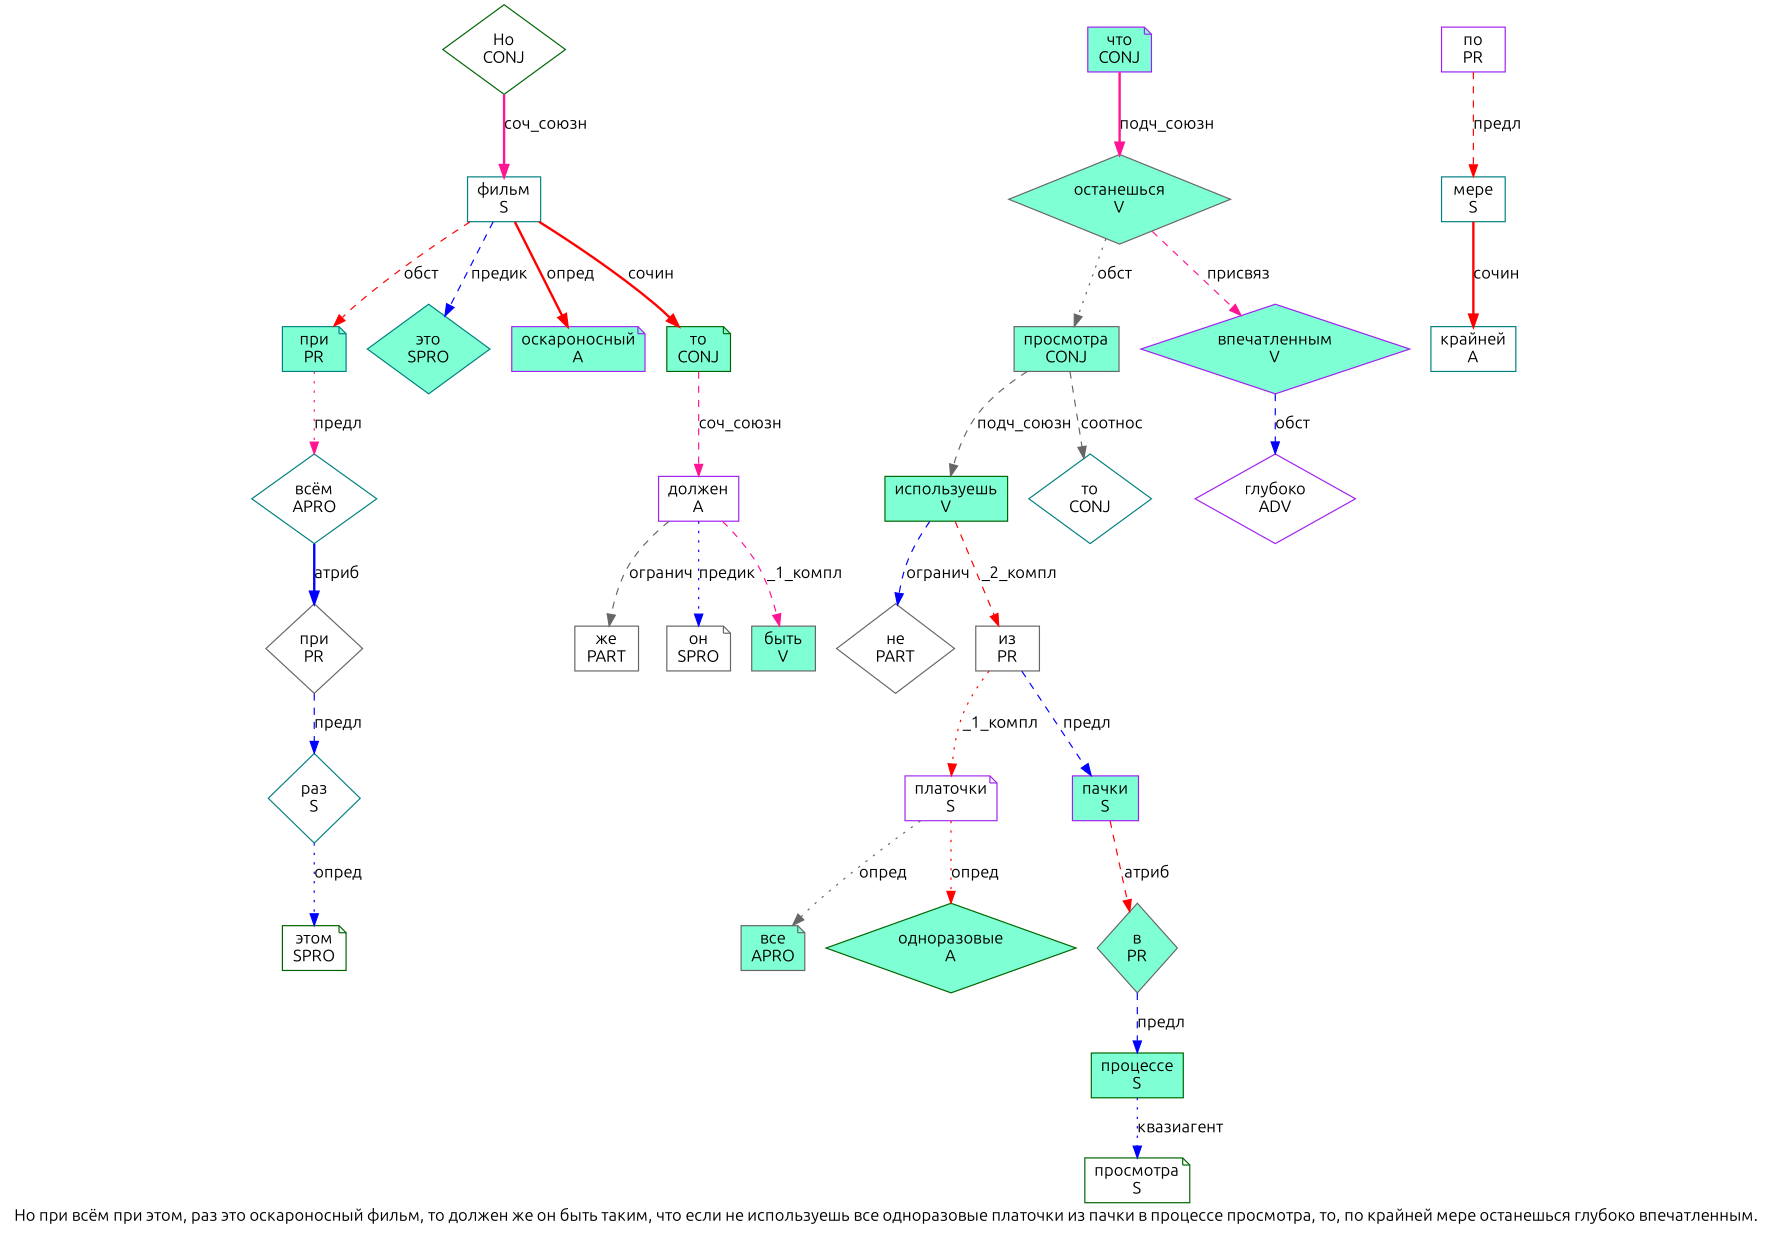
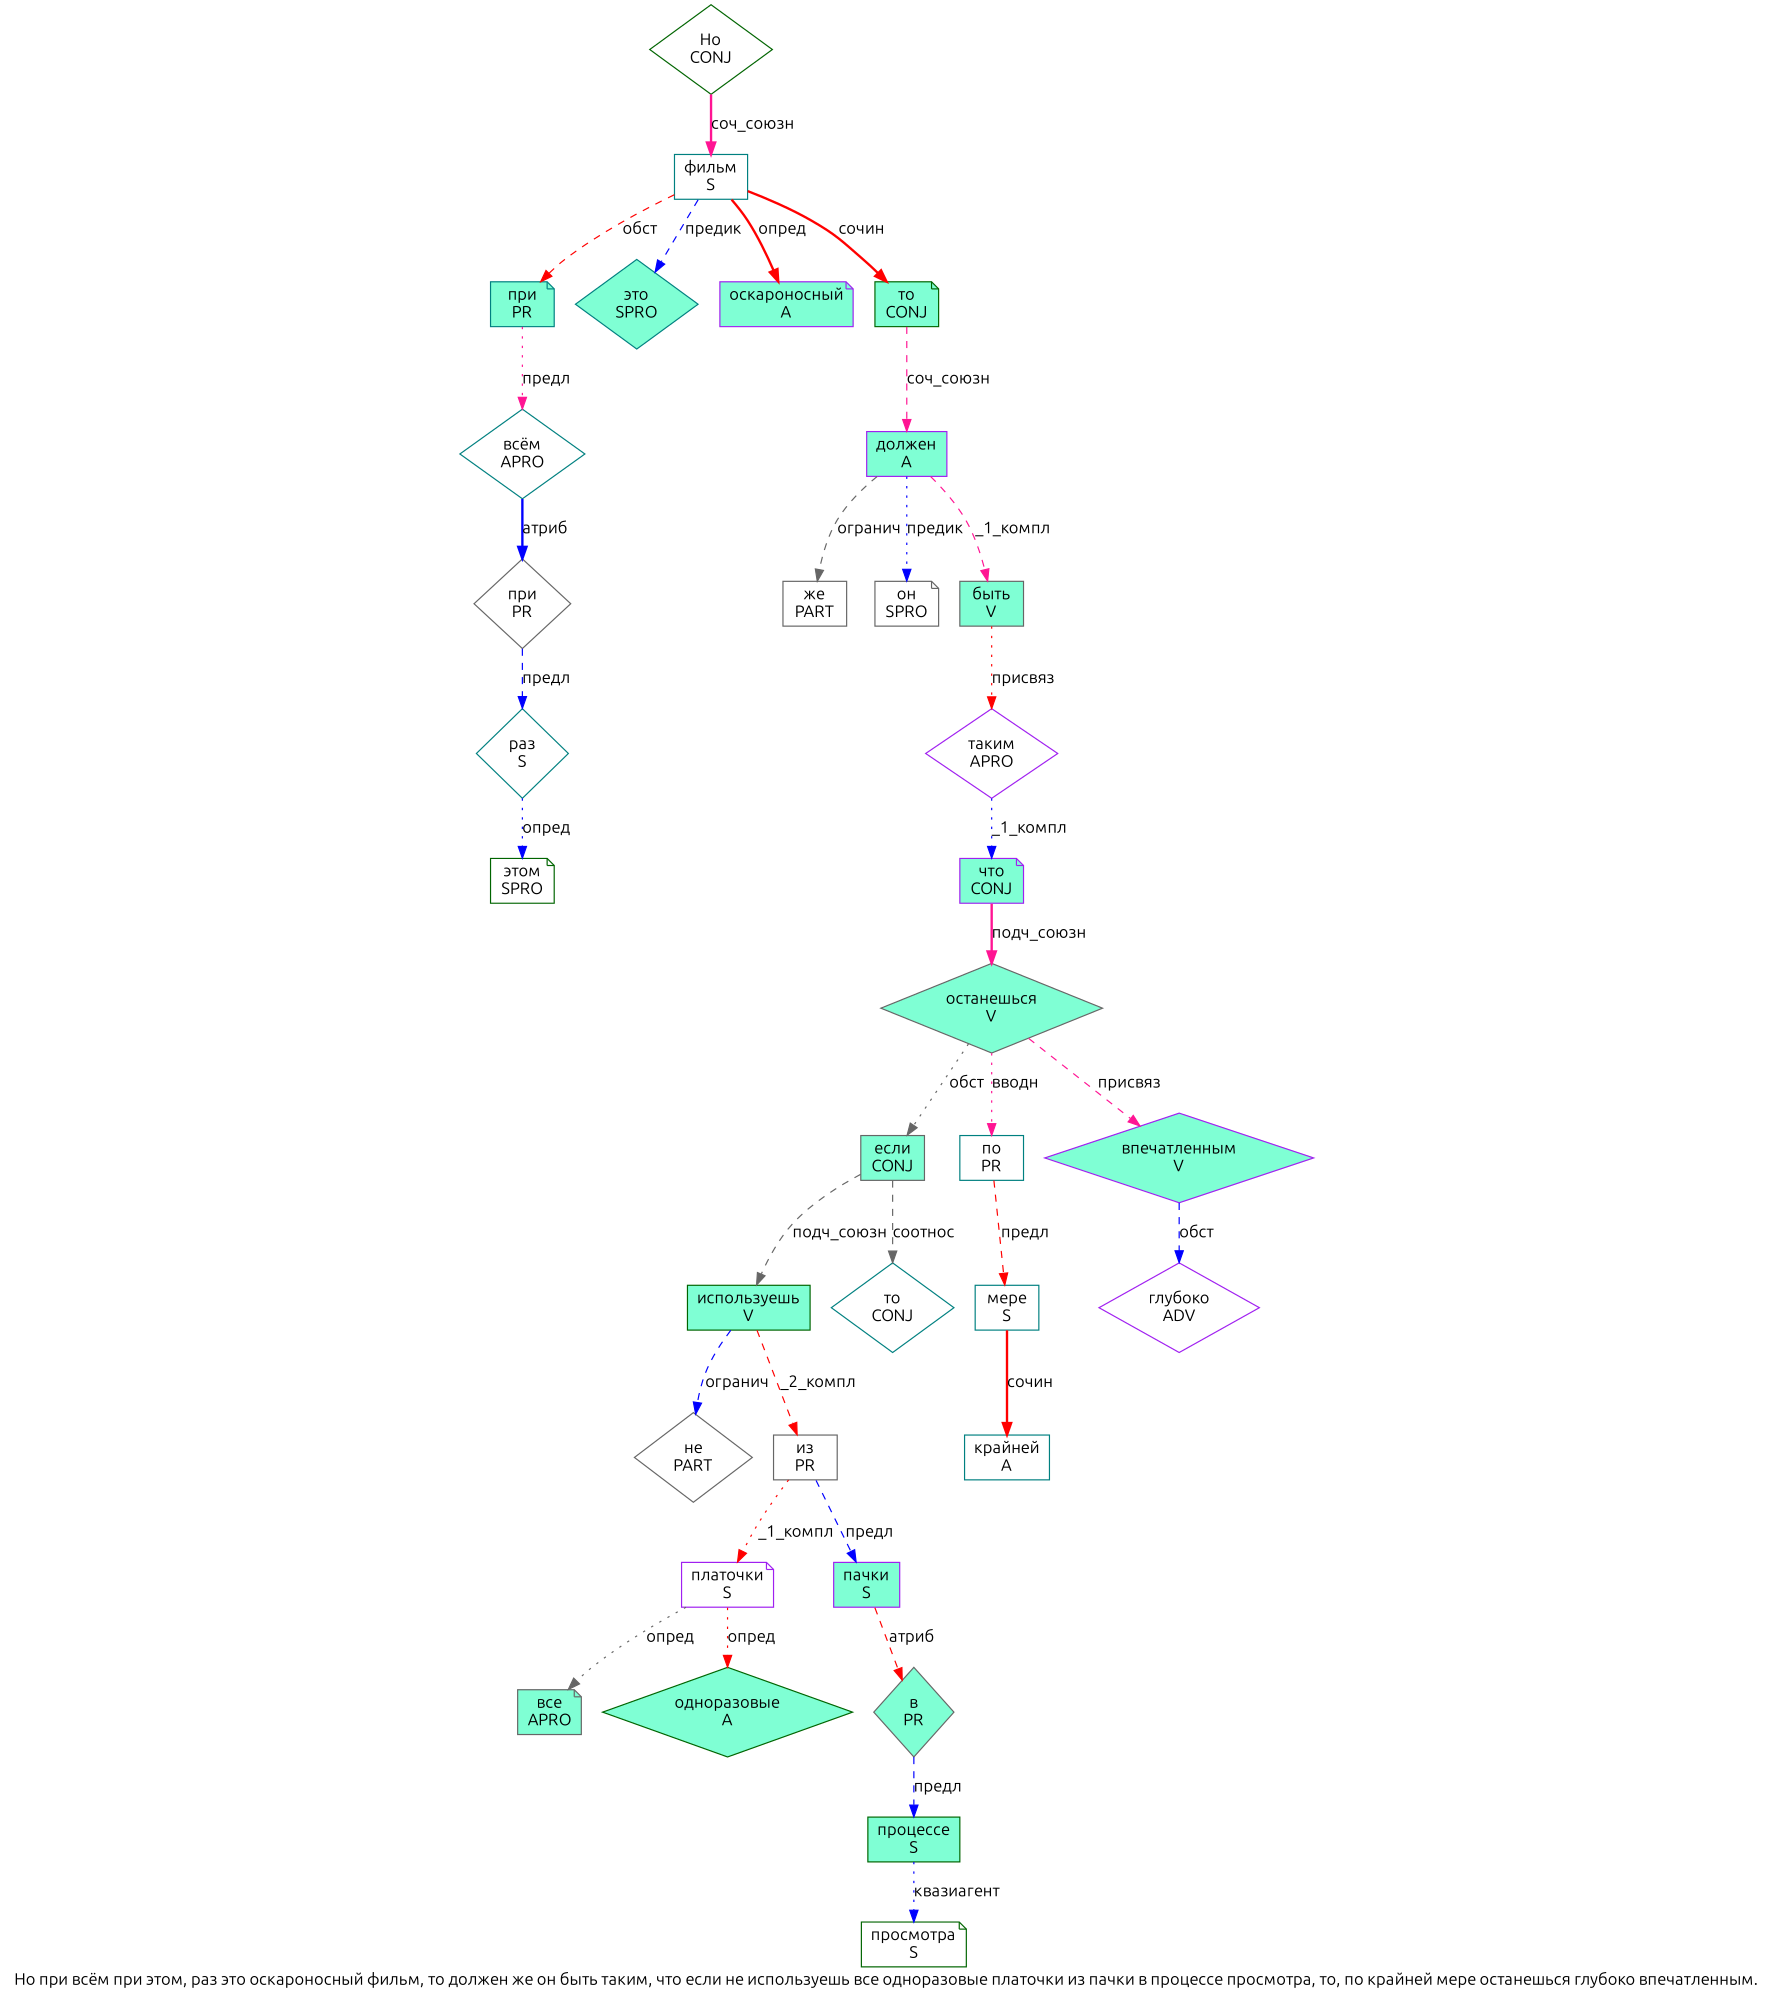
  digraph {
    fontname=Ubuntu
    label="Но при всём при этом, раз это оскароносный фильм, то должен же он быть таким, что если не используешь все одноразовые платочки из пачки в процессе просмотра, то, по крайней мере останешься глубоко впечатленным."
    node [color=gray40 fillcolor=white fontname=Ubuntu penwidth=1 shape=diamond style=filled]
    edge [color=blue fontname=Ubuntu style=dashed]
    n1 [color=darkgreen label="Но\nCONJ"]
    n2 [color=teal label="фильм\nS" shape=box]
    n3 [color=teal fillcolor=aquamarine label="при\nPR" shape=note]
    n4 [color=teal fillcolor=aquamarine label="это\nSPRO"]
    n5 [color=purple fillcolor=aquamarine label="оскароносный\nA" shape=note]
    n6 [color=darkgreen fillcolor=aquamarine label="то\nCONJ" shape=note]
    n7 [color=teal label="всём\nAPRO"]
    n8 [label="при\nPR"]
    n9 [color=teal label="раз\nS"]
    n10 [color=darkgreen label="этом\nSPRO" shape=note]
-   n11 [color=purple label="должен\nA" shape=box]
+   n11 [color=purple fillcolor=aquamarine label="должен\nA" shape=box]
    n12 [label="же\nPART" shape=box]
    n13 [label="он\nSPRO" shape=note]
    n14 [fillcolor=aquamarine label="быть\nV" shape=box]
+   n15 [color=purple label="таким\nAPRO"]
    n16 [color=purple fillcolor=aquamarine label="что\nCONJ" shape=note]
    n17 [fillcolor=aquamarine label="останешься\nV"]
-   n18 [fillcolor=aquamarine label="просмотра\nCONJ" shape=box]
-   n19 [color=purple label="по\nPR" shape=box]
+   n18 [fillcolor=aquamarine label="если\nCONJ" shape=box]
+   n19 [color=teal label="по\nPR" shape=box]
    n20 [color=purple fillcolor=aquamarine label="впечатленным\nV"]
    n21 [color=darkgreen fillcolor=aquamarine label="используешь\nV" shape=box]
    n22 [color=teal label="то\nCONJ"]
    n23 [label="не\nPART"]
    n24 [label="из\nPR" shape=box]
    n25 [color=purple label="платочки\nS" shape=note]
    n26 [fillcolor=aquamarine label="все\nAPRO" shape=note]
    n27 [color=darkgreen fillcolor=aquamarine label="одноразовые\nA"]
    n28 [color=purple fillcolor=aquamarine label="пачки\nS" shape=box]
    n29 [fillcolor=aquamarine label="в\nPR"]
    n30 [color=darkgreen fillcolor=aquamarine label="процессе\nS" shape=box]
    n31 [color=darkgreen label="просмотра\nS" shape=note]
    n32 [color=teal label="мере\nS" shape=box]
    n33 [color=teal label="крайней\nA" shape=box]
    n34 [color=purple label="глубоко\nADV"]
    n1 -> n2 [color=deeppink label="соч_союзн" style=bold]
    n2 -> n3 [color=red label="обст"]
    n2 -> n4 [label="предик"]
    n2 -> n5 [color=red label="опред" style=bold]
    n2 -> n6 [color=red label="сочин" style=bold]
    n3 -> n7 [color=deeppink label="предл" style=dotted]
    n6 -> n11 [color=deeppink label="соч_союзн"]
    n7 -> n8 [label="атриб" style=bold]
    n8 -> n9 [label="предл"]
    n9 -> n10 [label="опред" style=dotted]
    n11 -> n12 [color=gray40 label="огранич"]
    n11 -> n13 [label="предик" style=dotted]
    n11 -> n14 [color=deeppink label="_1_компл"]
+   n14 -> n15 [color=red label="присвяз" style=dotted]
+   n15 -> n16 [label="_1_компл" style=dotted]
    n16 -> n17 [color=deeppink label="подч_союзн" style=bold]
    n17 -> n18 [color=gray40 label="обст" style=dotted]
+   n17 -> n19 [color=deeppink label="вводн" style=dotted]
    n17 -> n20 [color=deeppink label="присвяз"]
    n18 -> n21 [color=gray40 label="подч_союзн"]
    n18 -> n22 [color=gray40 label="соотнос"]
    n19 -> n32 [color=red label="предл"]
    n20 -> n34 [label="обст"]
    n21 -> n23 [label="огранич"]
    n21 -> n24 [color=red label="_2_компл"]
    n24 -> n25 [color=red label="_1_компл" style=dotted]
    n24 -> n28 [label="предл"]
    n25 -> n26 [color=gray40 label="опред" style=dotted]
    n25 -> n27 [color=red label="опред" style=dotted]
    n28 -> n29 [color=red label="атриб"]
    n29 -> n30 [label="предл"]
    n30 -> n31 [label="квазиагент" style=dotted]
    n32 -> n33 [color=red label="сочин" style=bold]
  }
